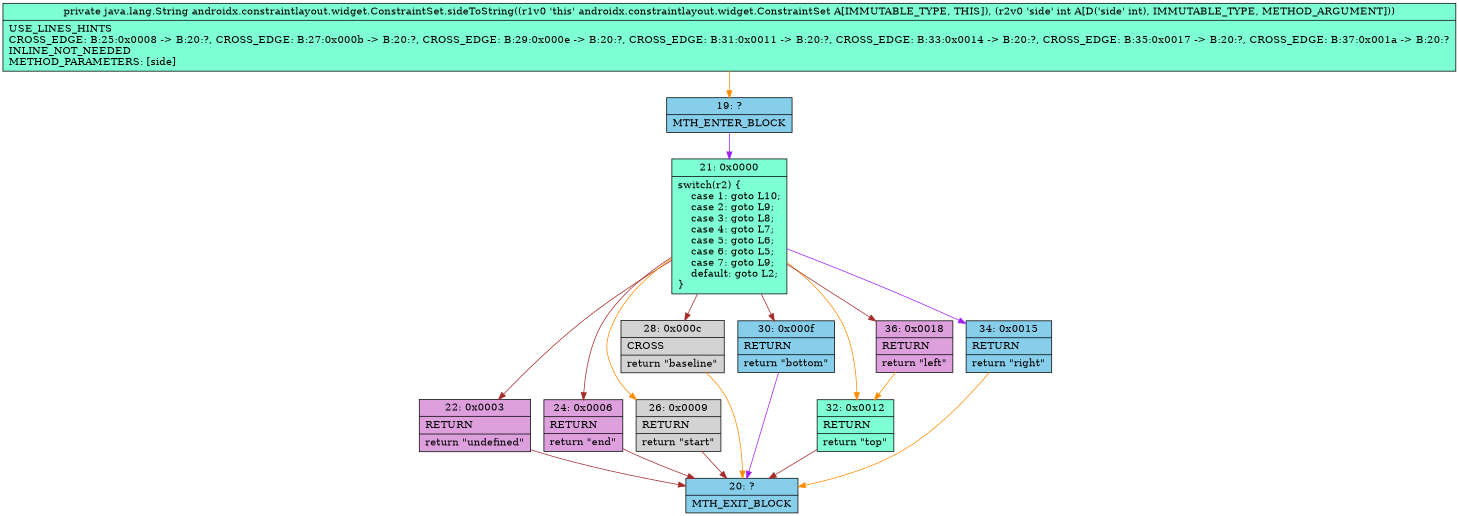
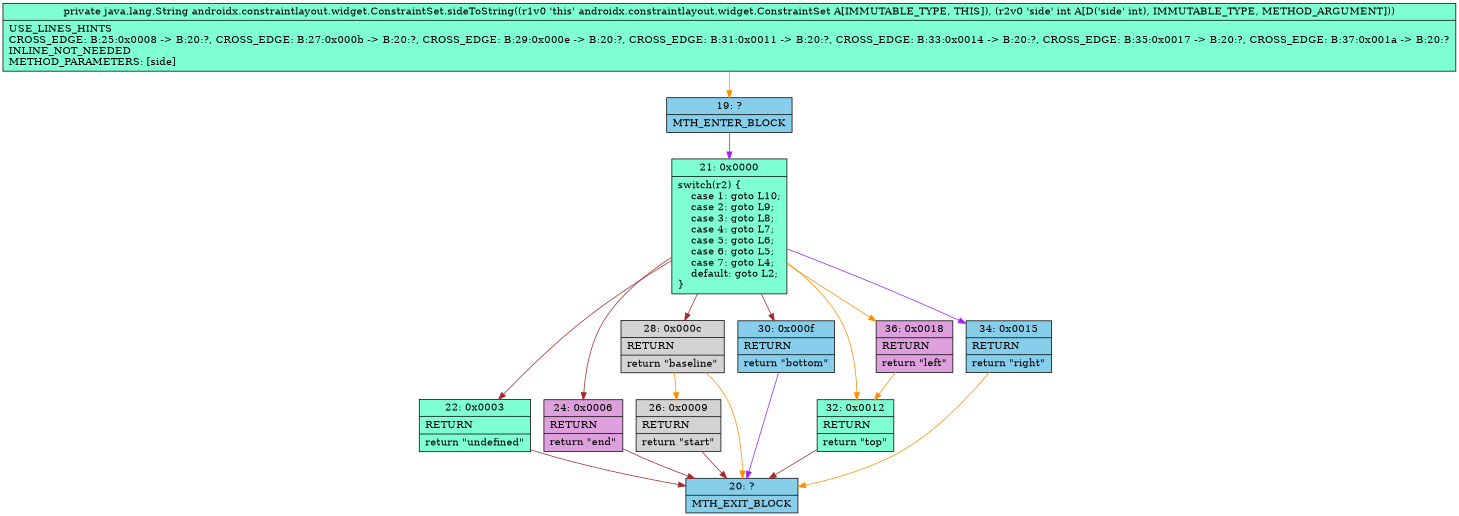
  digraph {
    node [fillcolor=skyblue shape=record style=filled]
    edge [color=brown]
    n1 [label="{19\:\ ?|MTH_ENTER_BLOCK\l}"]
-   n2 [fillcolor=aquamarine label="{21\:\ 0x0000|switch(r2) \{\l    case 1: goto L10;\l    case 2: goto L9;\l    case 3: goto L8;\l    case 4: goto L7;\l    case 5: goto L6;\l    case 6: goto L5;\l    case 7: goto L9;\l    default: goto L2;\l\}\l}"]
-   n3 [fillcolor=plum label="{22\:\ 0x0003|RETURN\l|return \"undefined\"\l}"]
+   n2 [fillcolor=aquamarine label="{21\:\ 0x0000|switch(r2) \{\l    case 1: goto L10;\l    case 2: goto L9;\l    case 3: goto L8;\l    case 4: goto L7;\l    case 5: goto L6;\l    case 6: goto L5;\l    case 7: goto L4;\l    default: goto L2;\l\}\l}"]
+   n3 [fillcolor=aquamarine label="{22\:\ 0x0003|RETURN\l|return \"undefined\"\l}"]
    n4 [fillcolor=plum label="{24\:\ 0x0006|RETURN\l|return \"end\"\l}"]
    n5 [fillcolor=lightgrey label="{26\:\ 0x0009|RETURN\l|return \"start\"\l}"]
-   n6 [fillcolor=lightgrey label="{28\:\ 0x000c|CROSS\l|return \"baseline\"\l}"]
+   n6 [fillcolor=lightgrey label="{28\:\ 0x000c|RETURN\l|return \"baseline\"\l}"]
    n7 [label="{30\:\ 0x000f|RETURN\l|return \"bottom\"\l}"]
    n8 [fillcolor=aquamarine label="{32\:\ 0x0012|RETURN\l|return \"top\"\l}"]
    n9 [label="{34\:\ 0x0015|RETURN\l|return \"right\"\l}"]
    n10 [fillcolor=plum label="{36\:\ 0x0018|RETURN\l|return \"left\"\l}"]
    n11 [label="{20\:\ ?|MTH_EXIT_BLOCK\l}"]
    n12 [fillcolor=aquamarine label="{private java.lang.String androidx.constraintlayout.widget.ConstraintSet.sideToString((r1v0 'this' androidx.constraintlayout.widget.ConstraintSet A[IMMUTABLE_TYPE, THIS]), (r2v0 'side' int A[D('side' int), IMMUTABLE_TYPE, METHOD_ARGUMENT]))  | USE_LINES_HINTS\lCROSS_EDGE: B:25:0x0008 \-\> B:20:?, CROSS_EDGE: B:27:0x000b \-\> B:20:?, CROSS_EDGE: B:29:0x000e \-\> B:20:?, CROSS_EDGE: B:31:0x0011 \-\> B:20:?, CROSS_EDGE: B:33:0x0014 \-\> B:20:?, CROSS_EDGE: B:35:0x0017 \-\> B:20:?, CROSS_EDGE: B:37:0x001a \-\> B:20:?\lINLINE_NOT_NEEDED\lMETHOD_PARAMETERS: [side]\l}"]
    n1 -> n2 [color=purple]
    n2 -> n3
    n2 -> n4
-   n2 -> n5 [color=darkorange]
+   n6 -> n5 [color=darkorange]
    n2 -> n6
    n2 -> n7
    n2 -> n8 [color=darkorange]
    n2 -> n9 [color=purple]
-   n2 -> n10
+   n2 -> n10 [color=darkorange]
    n3 -> n11
    n4 -> n11
    n5 -> n11
    n6 -> n11 [color=darkorange]
    n7 -> n11 [color=purple]
    n8 -> n11
    n9 -> n11 [color=darkorange]
    n10 -> n8 [color=darkorange]
    n12 -> n1 [color=darkorange]
  }
